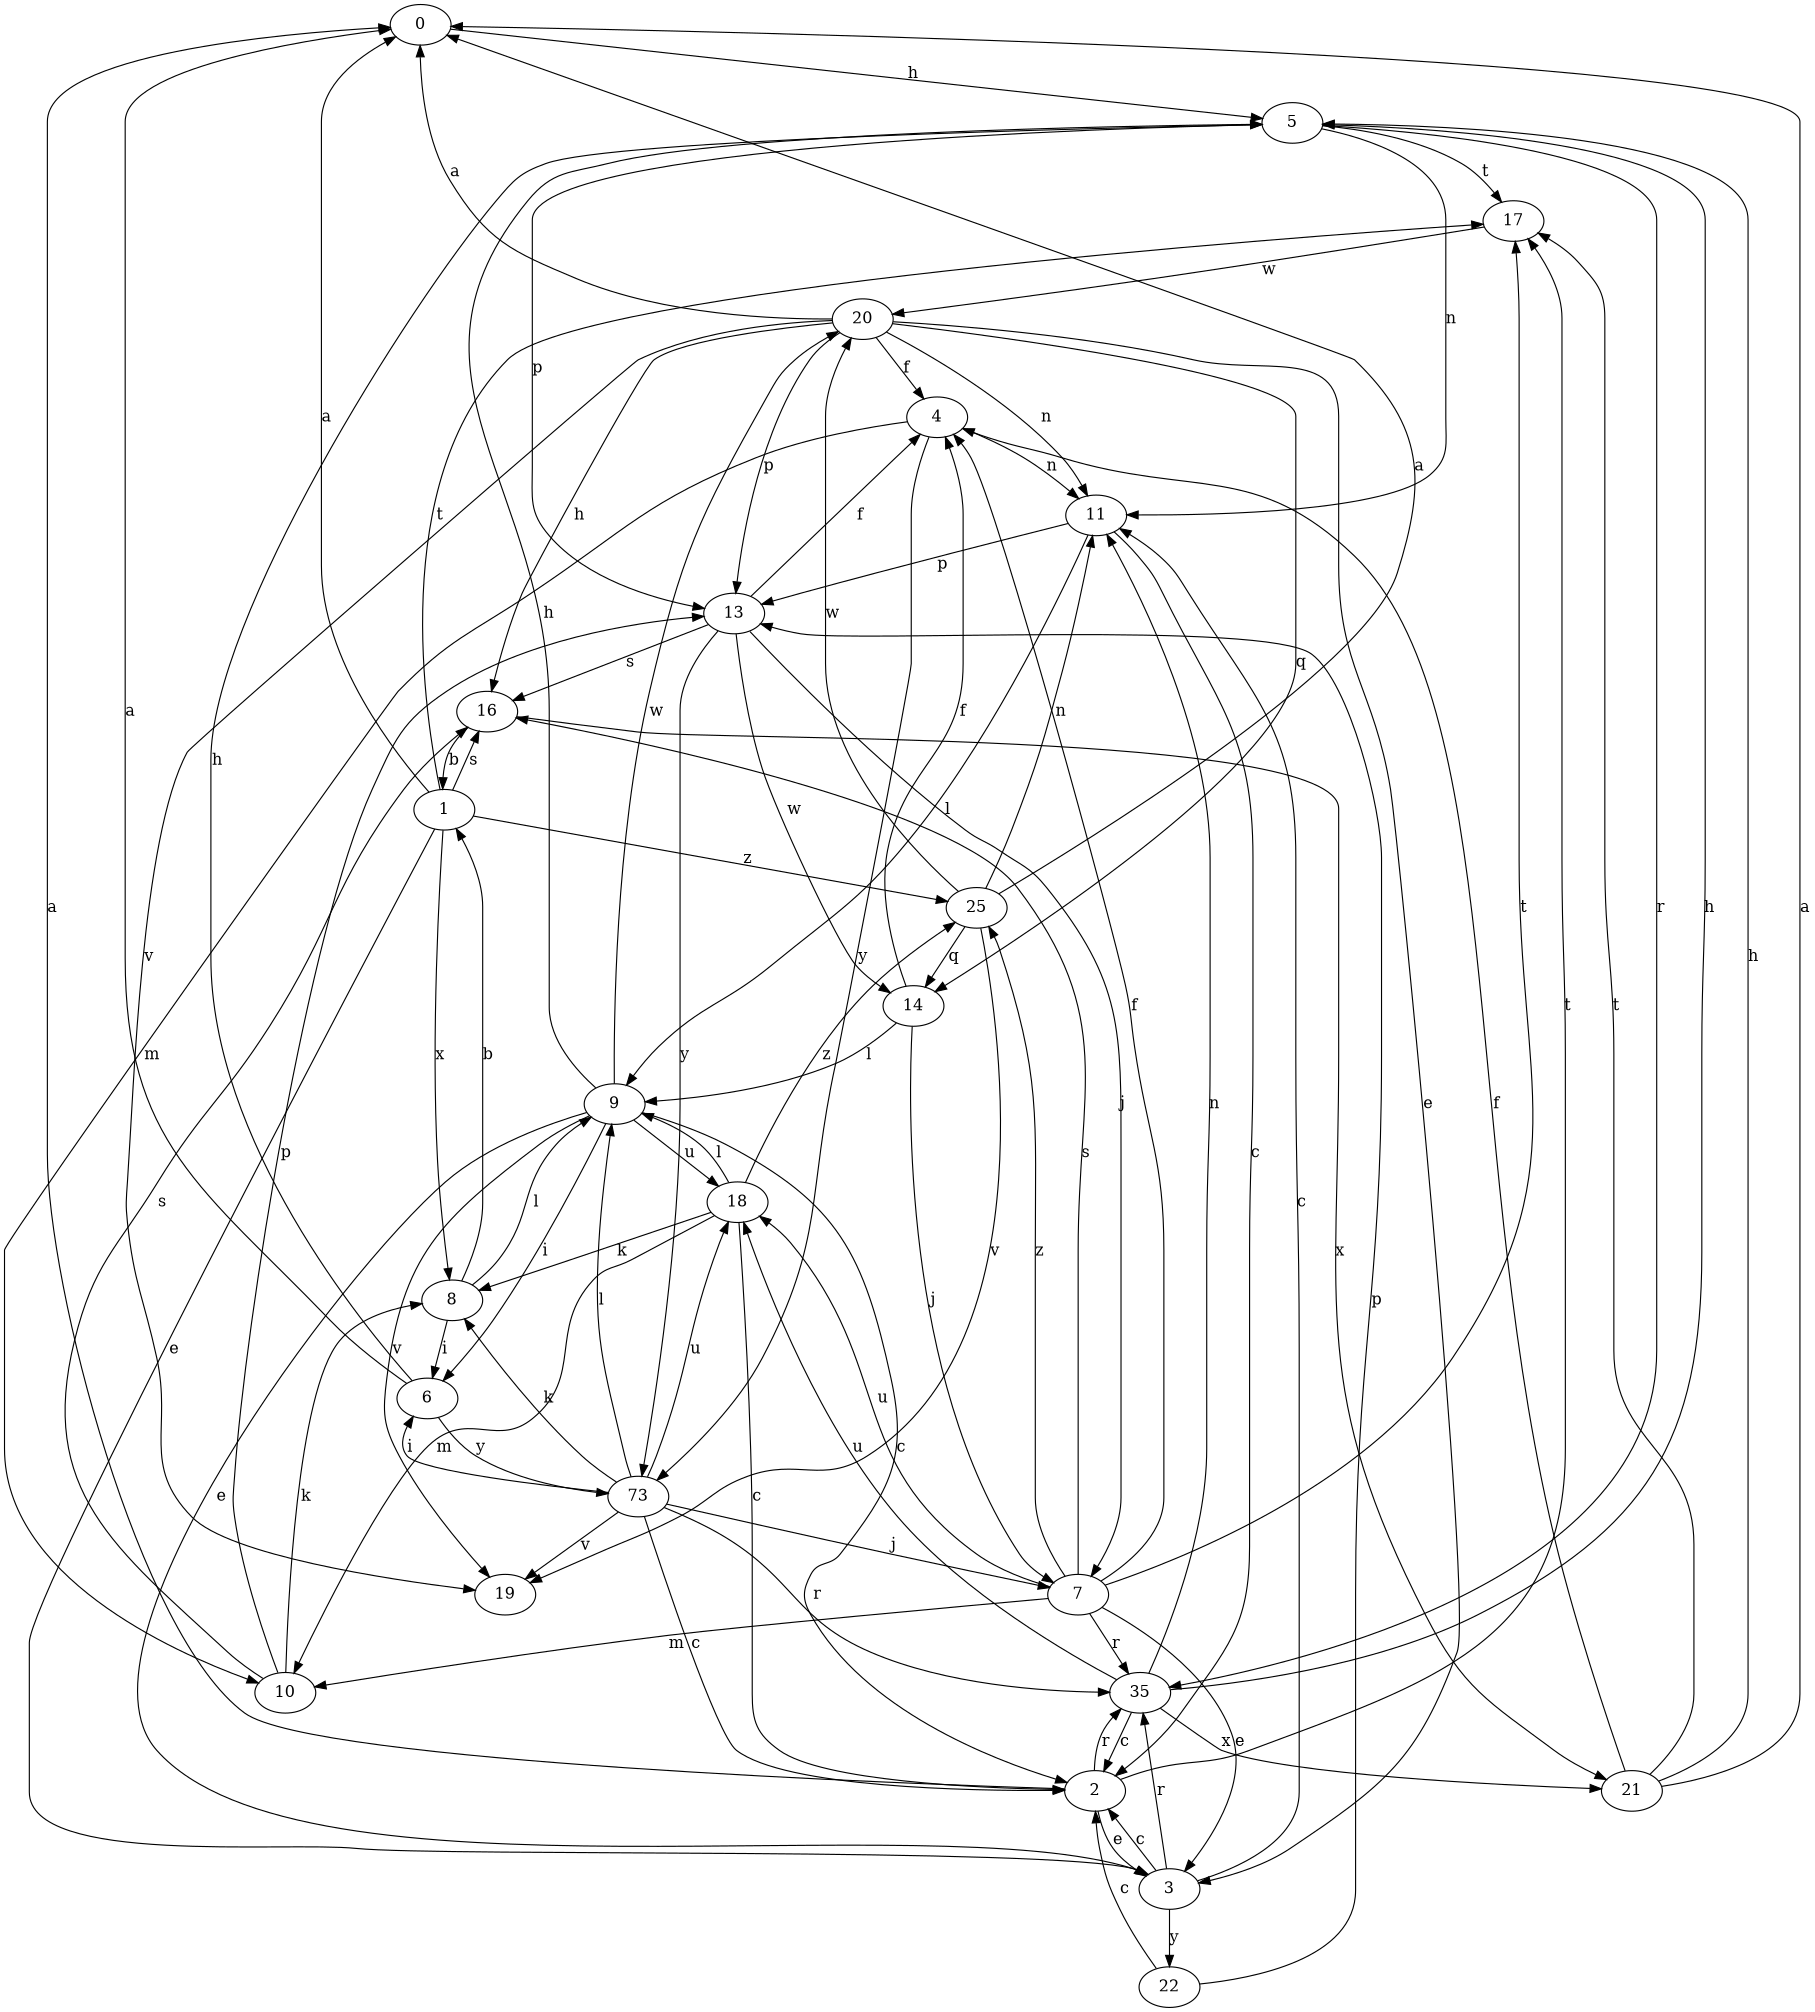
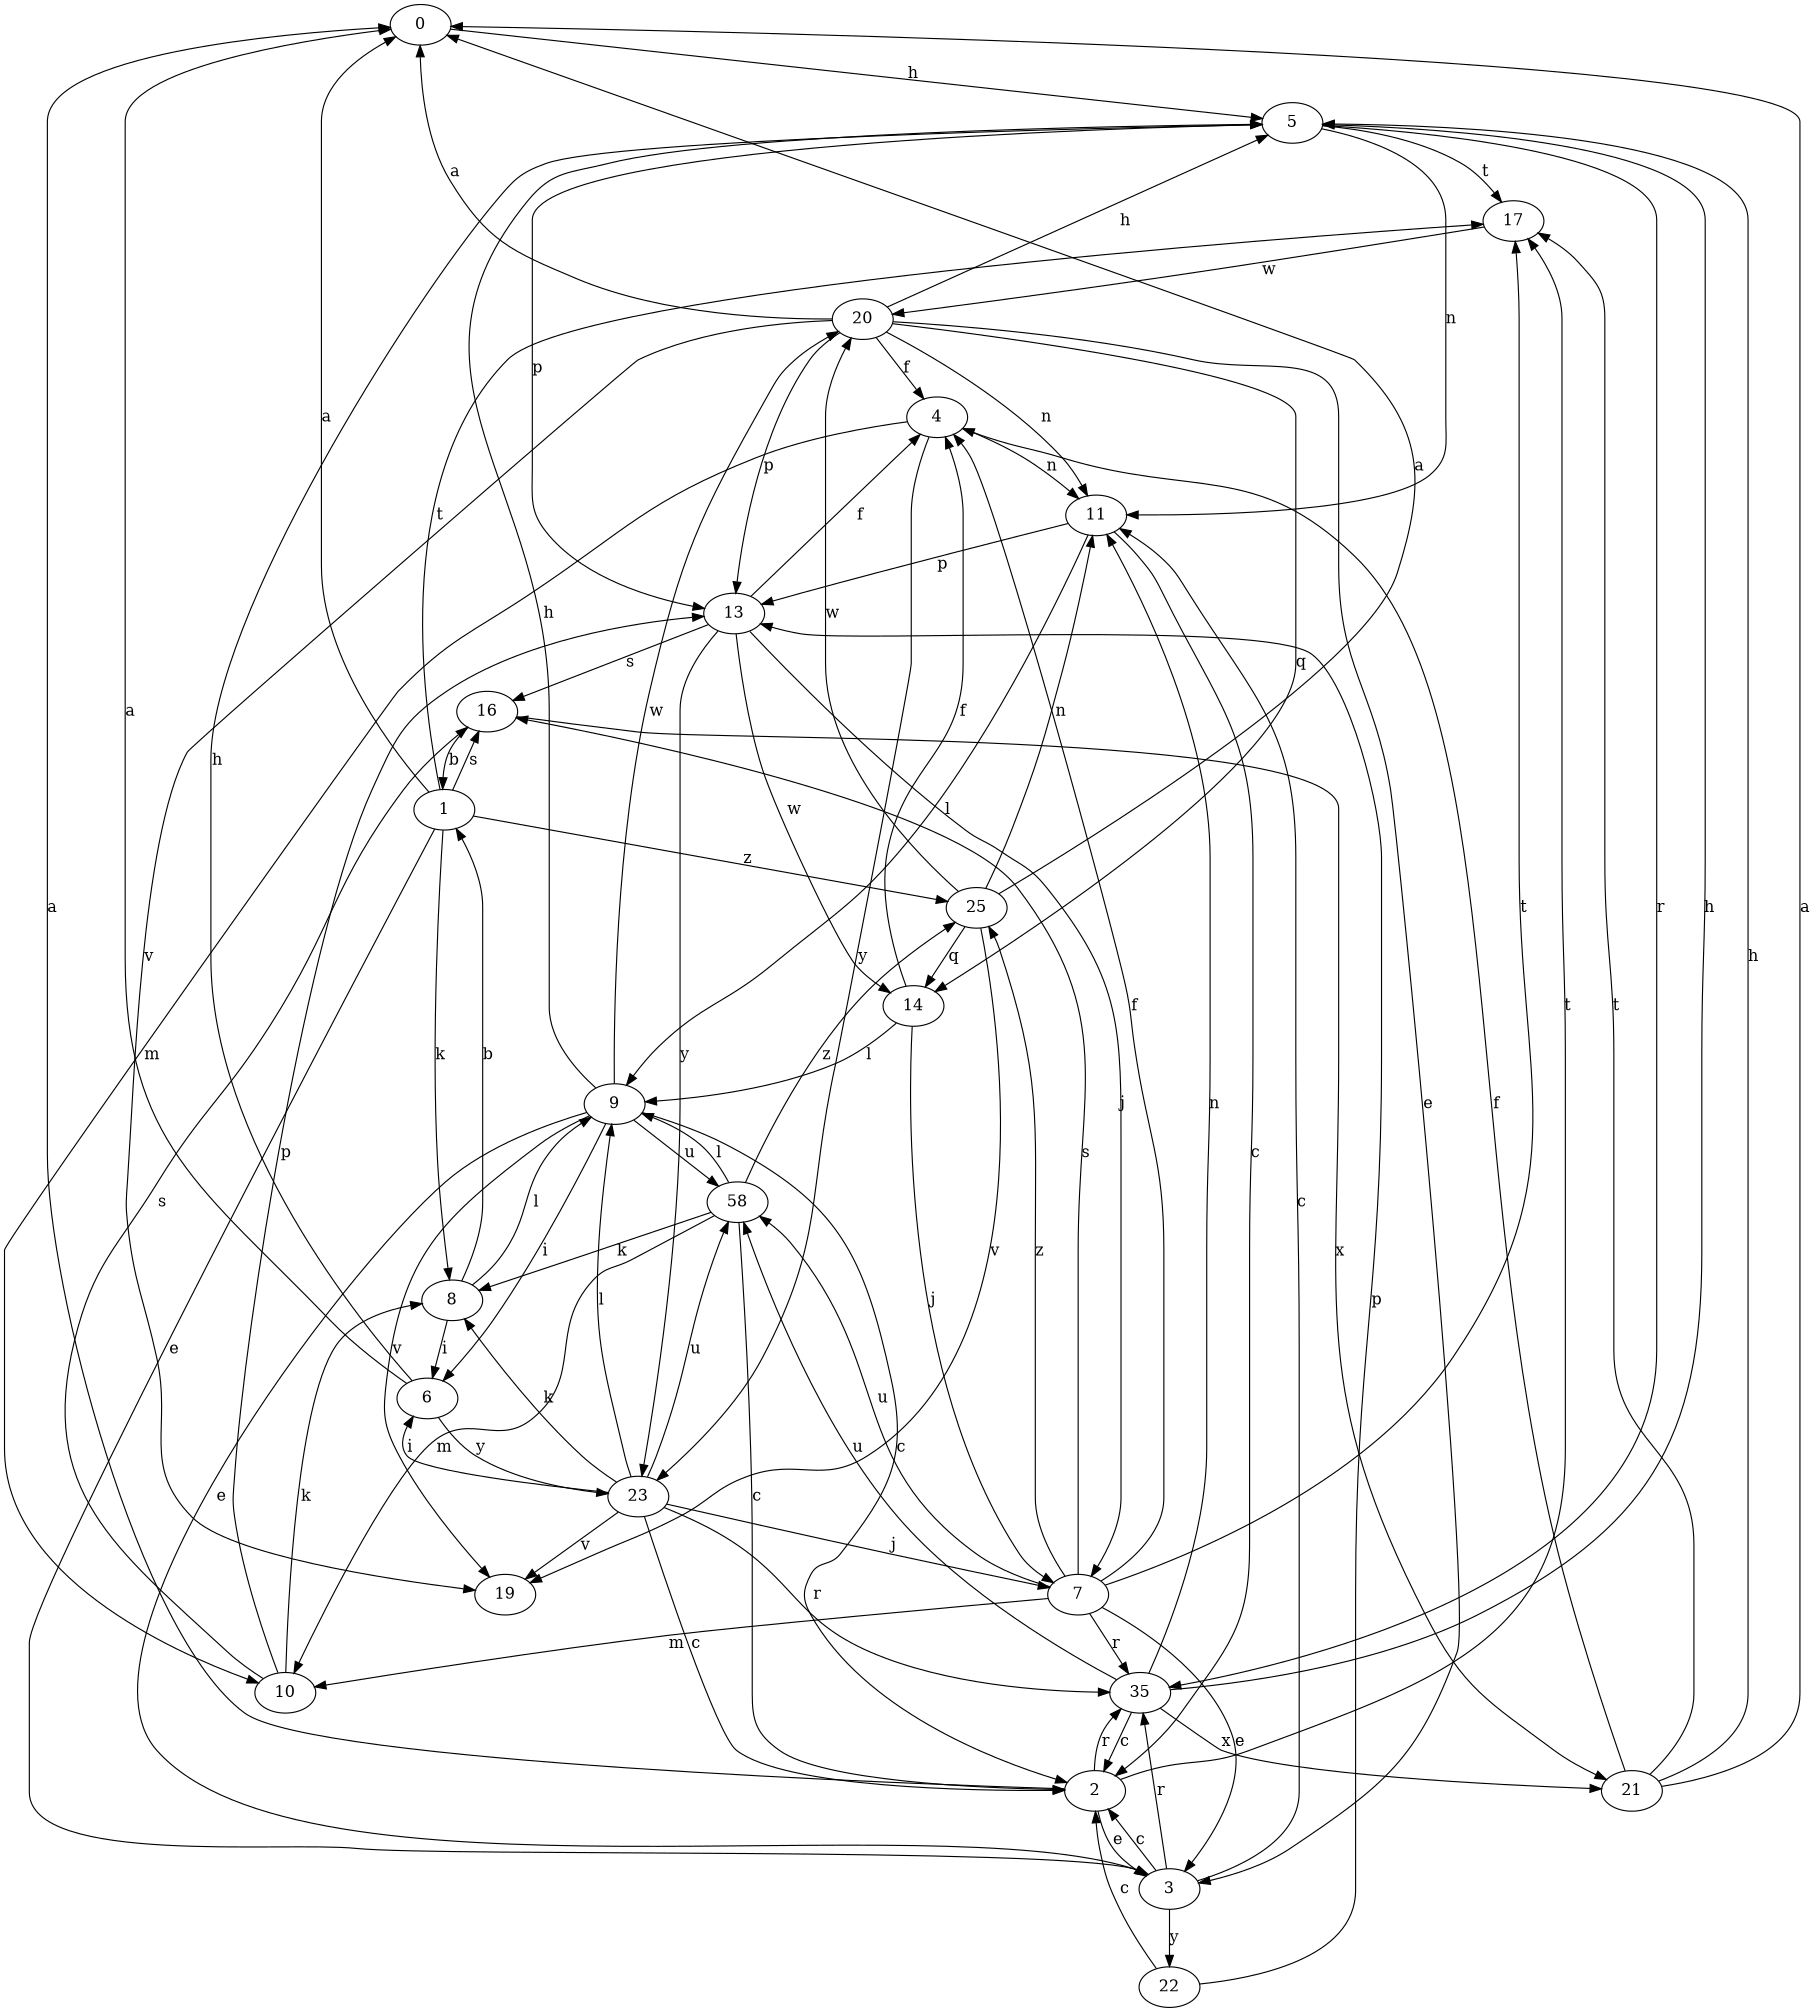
  strict digraph {
    0
    5
    17
    n4 [label=35]
    11
    13
    1
    3
    8
    16
    25
    2
    22
    6
    9
    21
    20
    19
    14
-   18
+   18 [label=58]
    4
    10
-   23 [label=73]
+   23
    7
    0 -> 5 [label=h]
    5 -> 17 [label=t]
    5 -> n4 [label=r]
    5 -> 11 [label=n]
    5 -> 13 [label=p]
    17 -> 20 [label=w]
    n4 -> 5 [label=h]
    n4 -> 11 [label=n]
    n4 -> 2 [label=c]
    n4 -> 21 [label=x]
    n4 -> 18 [label=u]
    11 -> 13 [label=p]
    11 -> 2 [label=c]
    11 -> 9 [label=l]
    13 -> 16 [label=s]
    13 -> 14 [label=w]
    13 -> 4 [label=f]
    13 -> 23 [label=y]
    13 -> 7 [label=j]
    1 -> 0 [label=a]
    1 -> 17 [label=t]
    1 -> 3 [label=e]
-   1 -> 8 [label=x]
+   1 -> 8 [label=k]
    1 -> 16 [label=s]
    1 -> 25 [label=z]
    3 -> n4 [label=r]
    3 -> 11 [label=c]
    3 -> 2 [label=c]
    3 -> 22 [label=y]
    8 -> 1 [label=b]
    8 -> 6 [label=i]
    8 -> 9 [label=l]
    16 -> 1 [label=b]
    16 -> 21 [label=x]
    25 -> 0 [label=a]
    25 -> 11 [label=n]
    25 -> 20 [label=w]
    25 -> 19 [label=v]
    25 -> 14 [label=q]
    2 -> 0 [label=a]
    2 -> 17 [label=t]
    2 -> n4 [label=r]
    2 -> 3 [label=e]
    22 -> 13 [label=p]
    22 -> 2 [label=c]
    6 -> 0 [label=a]
    6 -> 5 [label=h]
    6 -> 23 [label=y]
    9 -> 5 [label=h]
    9 -> 3 [label=e]
    9 -> 2 [label=c]
    9 -> 6 [label=i]
    9 -> 20 [label=w]
    9 -> 19 [label=v]
    9 -> 18 [label=u]
    21 -> 0 [label=a]
    21 -> 5 [label=h]
    21 -> 17 [label=t]
    21 -> 4 [label=f]
    20 -> 0 [label=a]
-   20 -> 16 [label=h]
+   20 -> 5 [label=h]
    20 -> 11 [label=n]
    20 -> 13 [label=p]
    20 -> 3 [label=e]
    20 -> 19 [label=v]
    20 -> 14 [label=q]
    20 -> 4 [label=f]
    14 -> 9 [label=l]
    14 -> 4 [label=f]
    14 -> 7 [label=j]
    18 -> 8 [label=k]
    18 -> 25 [label=z]
    18 -> 2 [label=c]
    18 -> 9 [label=l]
    18 -> 10 [label=m]
    4 -> 11 [label=n]
    4 -> 10 [label=m]
    4 -> 23 [label=y]
    10 -> 13 [label=p]
    10 -> 8 [label=k]
    10 -> 16 [label=s]
    23 -> n4 [label=r]
    23 -> 8 [label=k]
    23 -> 2 [label=c]
    23 -> 6 [label=i]
    23 -> 9 [label=l]
    23 -> 19 [label=v]
    23 -> 18 [label=u]
    23 -> 7 [label=j]
    7 -> 17 [label=t]
    7 -> n4 [label=r]
    7 -> 3 [label=e]
    7 -> 16 [label=s]
    7 -> 25 [label=z]
    7 -> 18 [label=u]
    7 -> 4 [label=f]
    7 -> 10 [label=m]
  }
